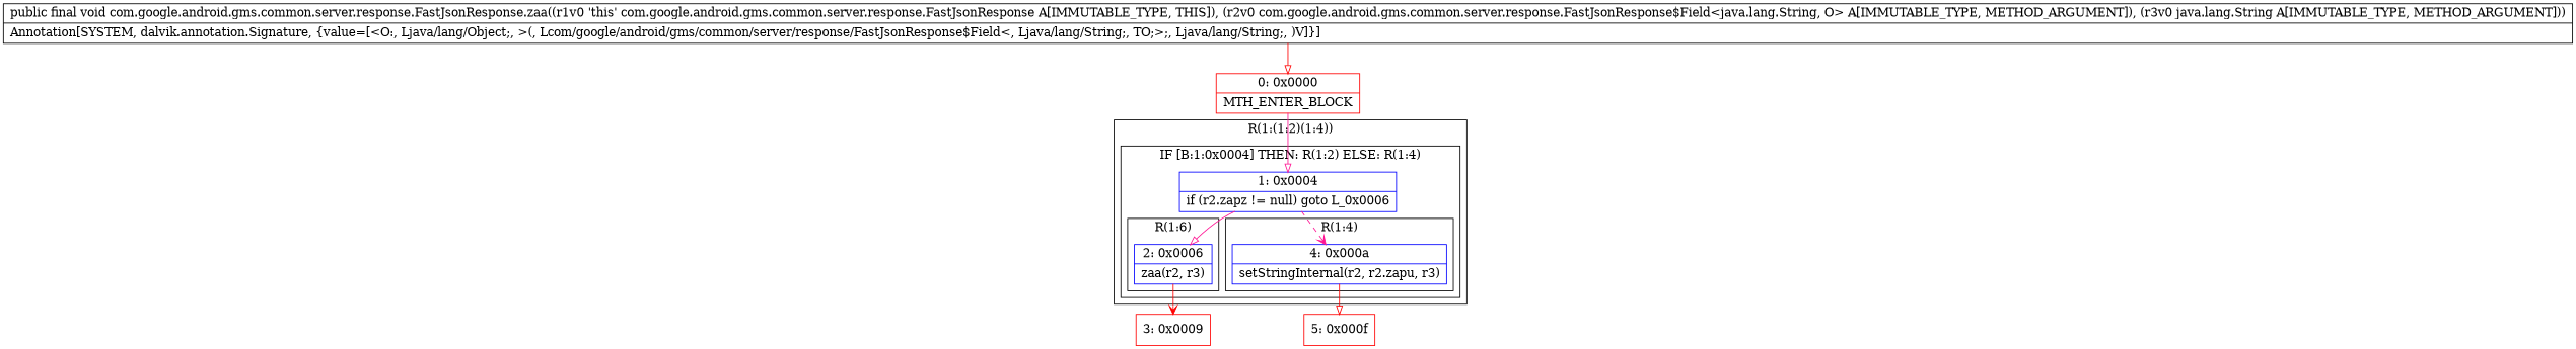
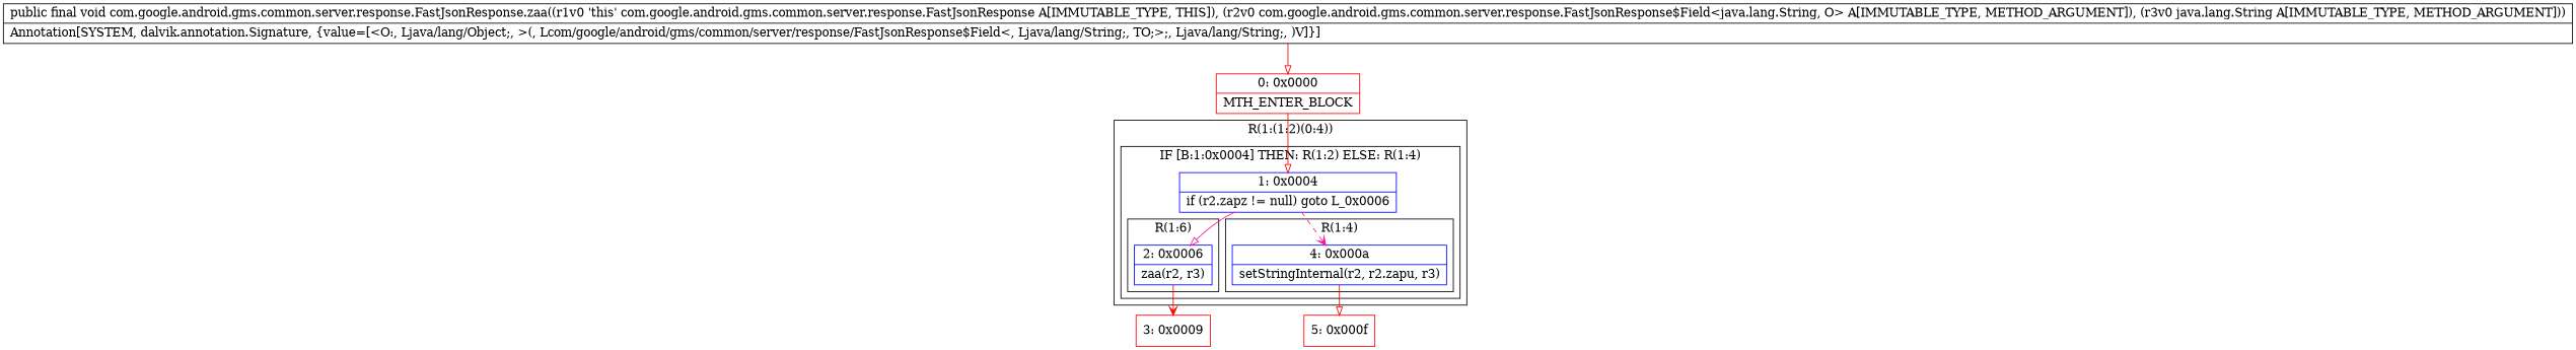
  digraph {
    node [color=blue shape=record]
    edge [arrowhead=onormal color=red]
    n1 [label="{2\:\ 0x0006|zaa(r2, r3)\l}"]
    n2 [label="{4\:\ 0x000a|setStringInternal(r2, r2.zapu, r3)\l}"]
    n3 [label="{1\:\ 0x0004|if (r2.zapz != null) goto L_0x0006\l}"]
    n4 [color=red label="{3\:\ 0x0009}"]
    n5 [color=red label="{5\:\ 0x000f}"]
    n6 [color=red label="{0\:\ 0x0000|MTH_ENTER_BLOCK\l}"]
    n7 [label="{public final void com.google.android.gms.common.server.response.FastJsonResponse.zaa((r1v0 'this' com.google.android.gms.common.server.response.FastJsonResponse A[IMMUTABLE_TYPE, THIS]), (r2v0 com.google.android.gms.common.server.response.FastJsonResponse$Field\<java.lang.String, O\> A[IMMUTABLE_TYPE, METHOD_ARGUMENT]), (r3v0 java.lang.String A[IMMUTABLE_TYPE, METHOD_ARGUMENT]))  | Annotation[SYSTEM, dalvik.annotation.Signature, \{value=[\<O:, Ljava\/lang\/Object;, \>(, Lcom\/google\/android\/gms\/common\/server\/response\/FastJsonResponse$Field\<, Ljava\/lang\/String;, TO;\>;, Ljava\/lang\/String;, )V]\}]\l}" color=""]
    subgraph cluster_1 {
-     label="R(1:(1:2)(1:4))"
+     label="R(1:(1:2)(0:4))"
      subgraph cluster_2 {
        label="IF [B:1:0x0004] THEN: R(1:2) ELSE: R(1:4)"
        n3
        subgraph cluster_3 {
          label="R(1:6)"
          n1
        }
        subgraph cluster_4 {
          label="R(1:4)"
          n2
        }
      }
    }
    n1 -> n4 [arrowhead=vee]
    n2 -> n5
    n3 -> n1 [color=deeppink]
    n3 -> n2 [arrowhead=vee color=deeppink style=dashed]
-   n6 -> n3 [color=deeppink]
+   n6 -> n3
    n7 -> n6
  }
